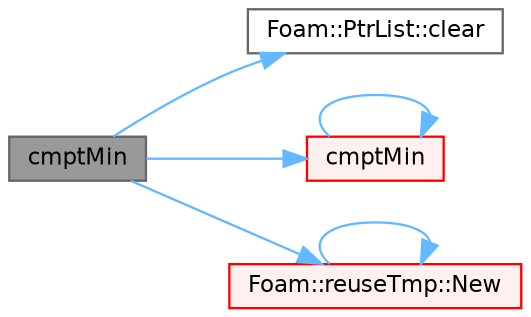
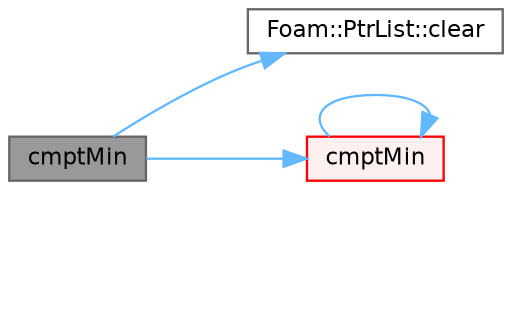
  digraph {
    rankdir=LR
    node [color=red fillcolor="#FFF0F0" fontname=Helvetica fontsize=10 shape=box style=filled]
    edge [color=steelblue1 fontname=Helvetica fontsize=10 labelfontname=Helvetica labelfontsize=10 style=solid]
    n1 [color=gray40 fillcolor=grey60 fontcolor=black height=0.2 label=cmptMin width=0.4]
    n2 [color=grey40 fillcolor=white height=0.2 label="Foam::PtrList::clear" width=0.4]
    n3 [height=0.2 label=cmptMin width=0.4]
-   n4 [height=0.2 label="Foam::reuseTmp::New" width=0.4]
    n1 -> n2
    n1 -> n3
-   n1 -> n4
    n3 -> n3
-   n4 -> n4
  }
